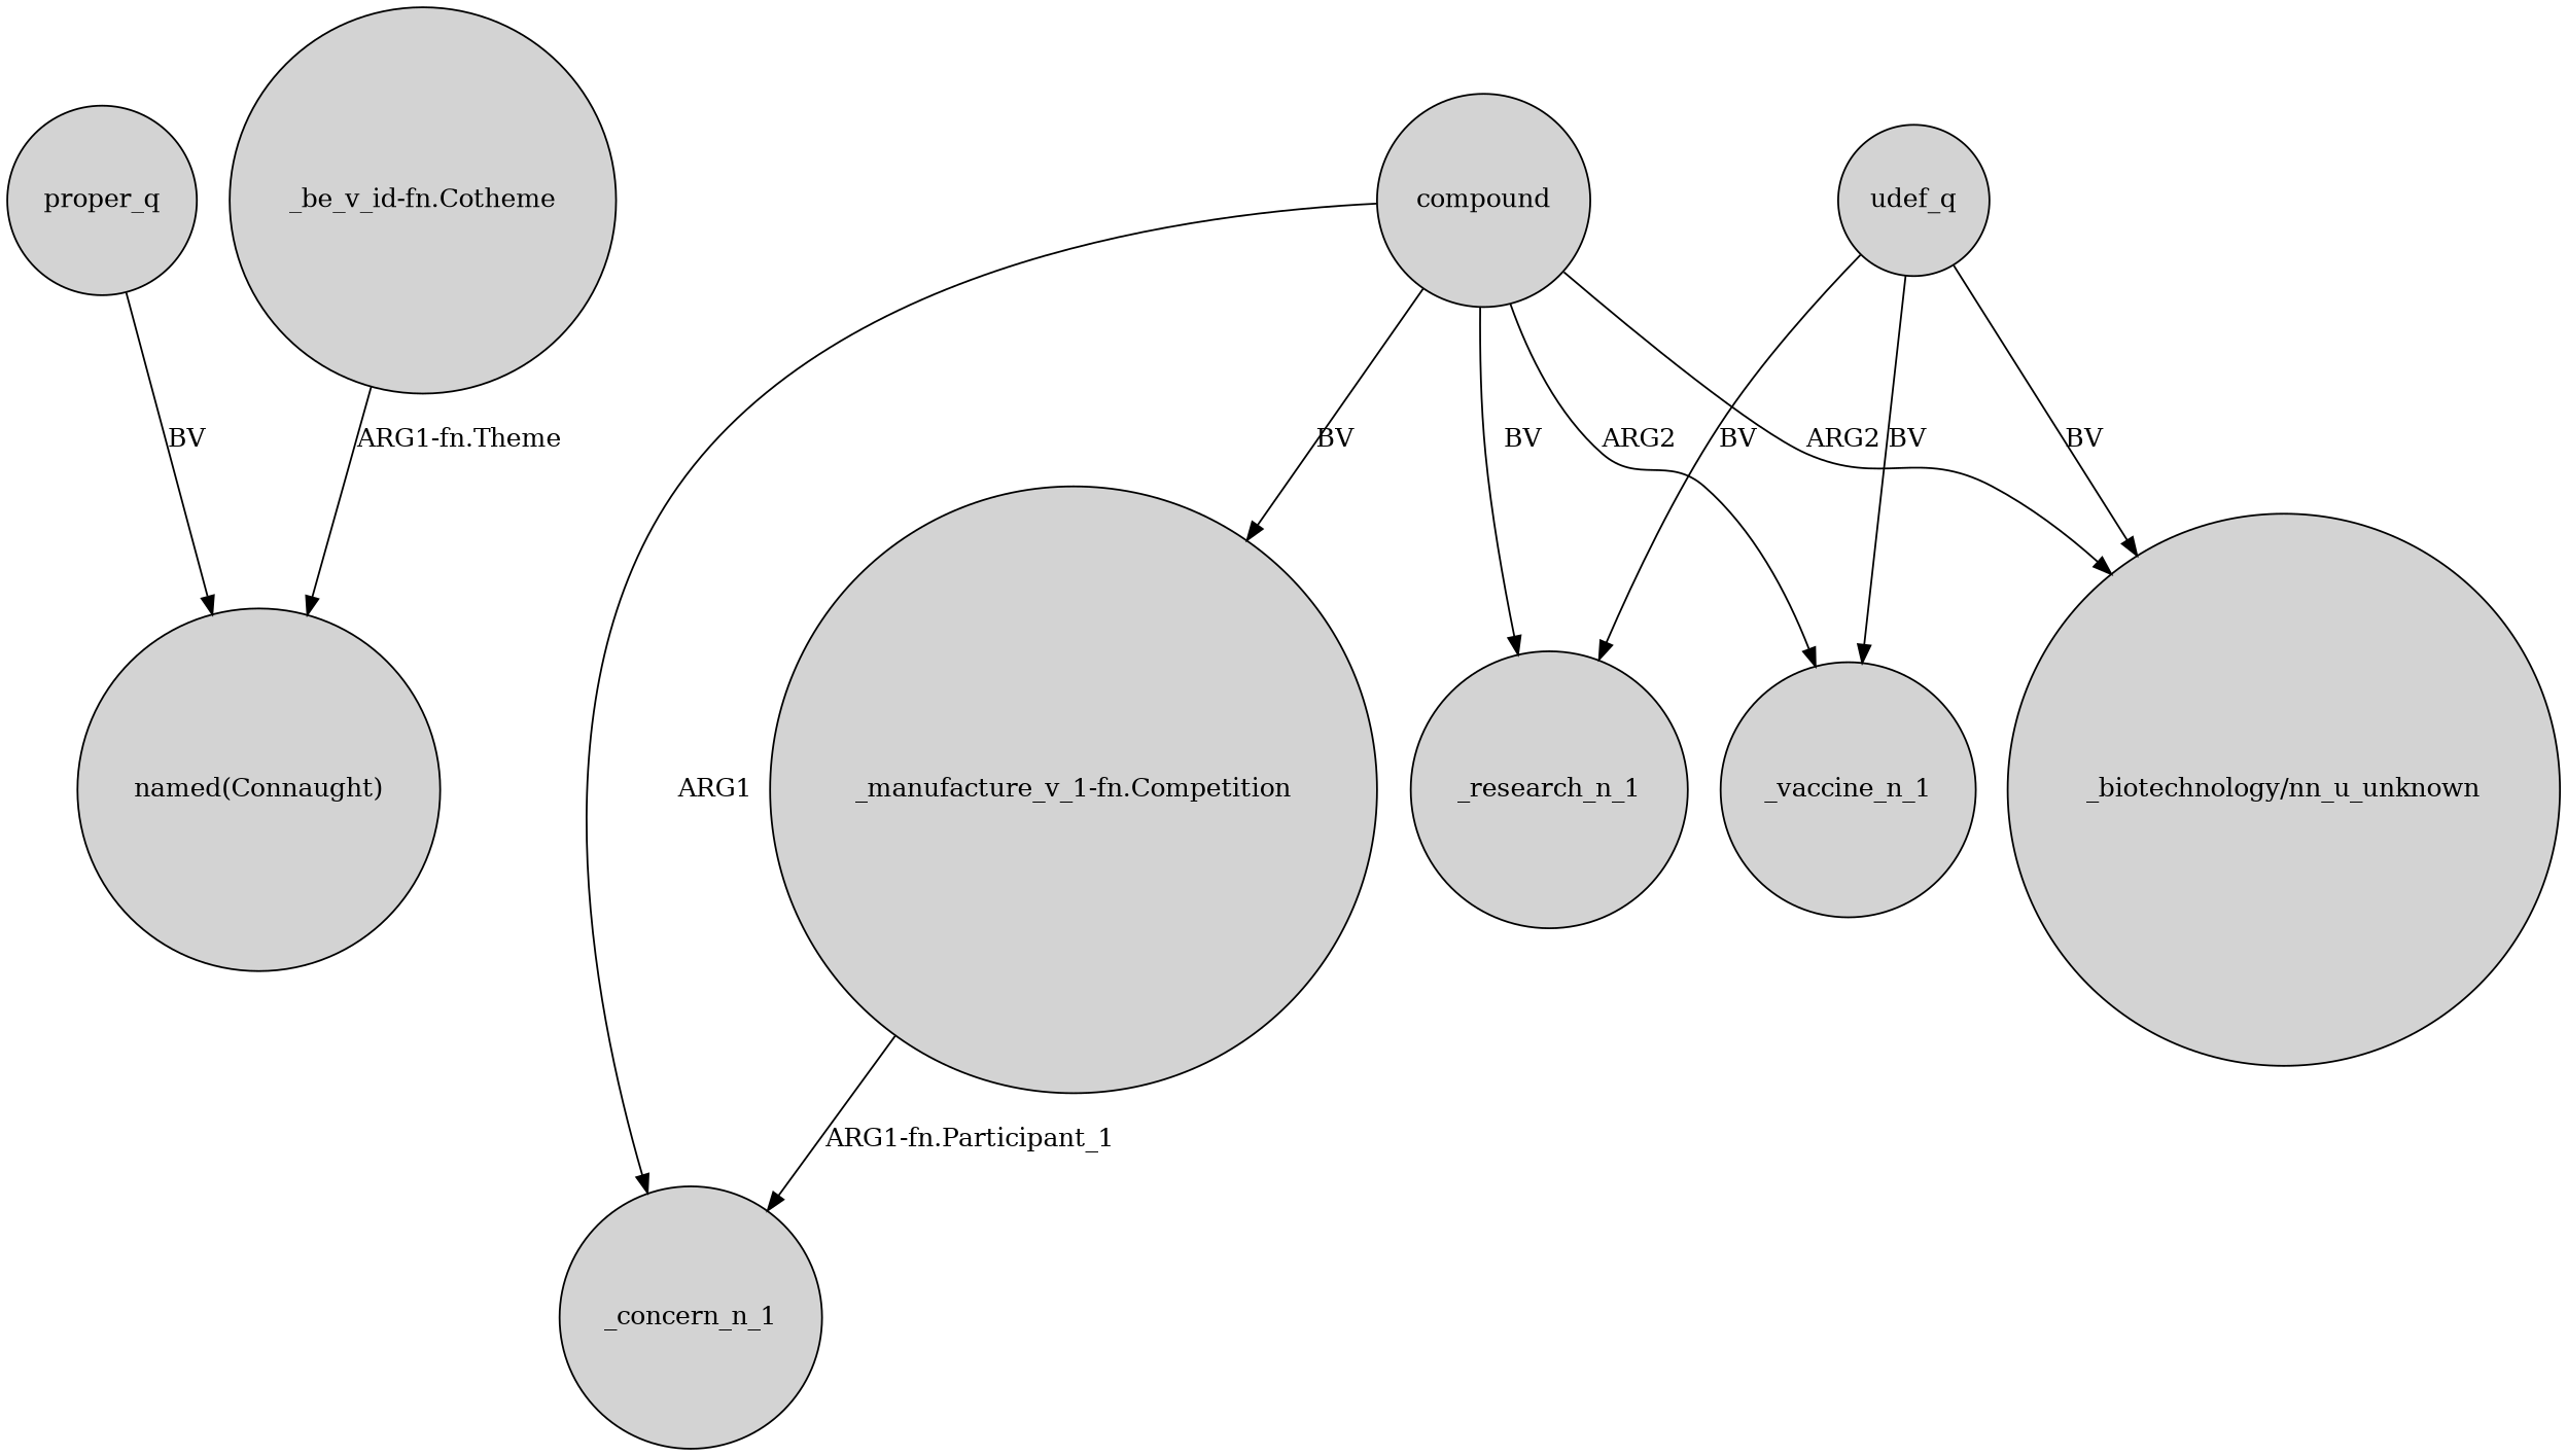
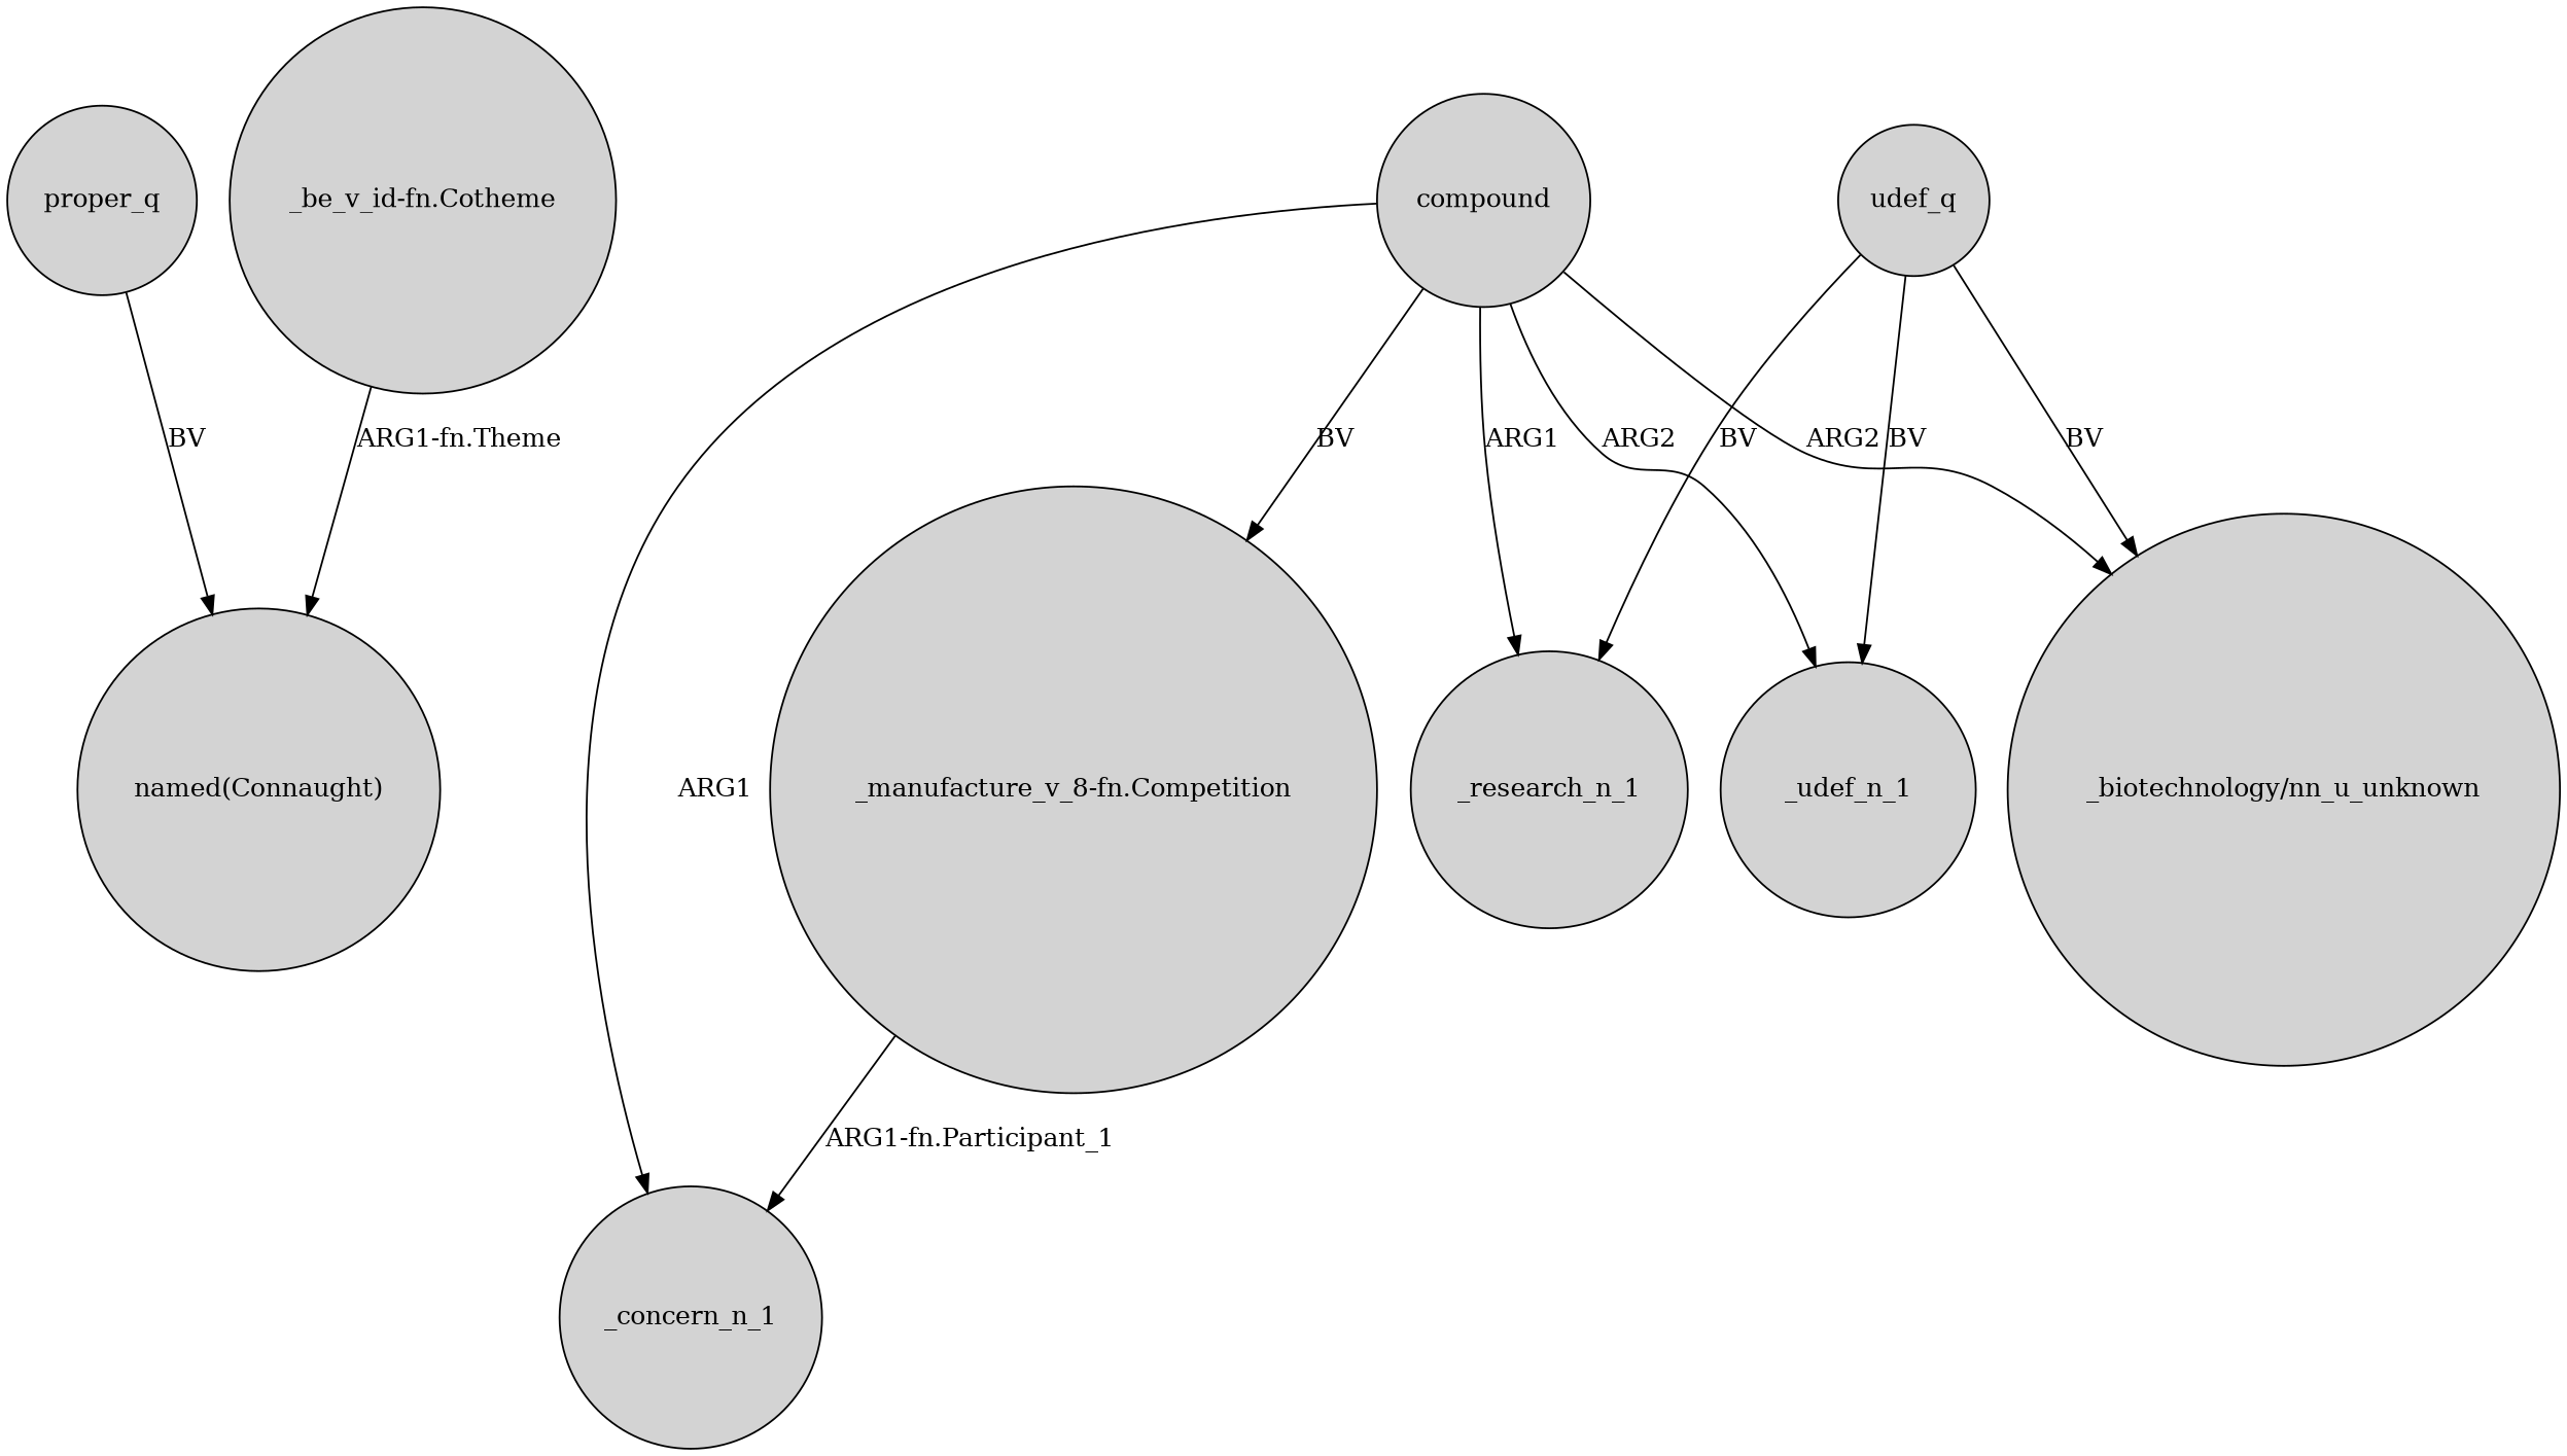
  digraph {
    node [shape=circle style=filled]
    proper_q
    "named(Connaught)"
    "_be_v_id-fn.Cotheme"
    compound
    _concern_n_1
    _research_n_1
-   _vaccine_n_1
+   _vaccine_n_1 [label=_udef_n_1]
    "_biotechnology/nn_u_unknown"
-   "_manufacture_v_1-fn.Competition"
+   "_manufacture_v_1-fn.Competition" [label="_manufacture_v_8-fn.Competition"]
    udef_q
    proper_q -> "named(Connaught)" [label=BV]
    "_be_v_id-fn.Cotheme" -> "named(Connaught)" [label="ARG1-fn.Theme"]
    compound -> _concern_n_1 [label=ARG1]
-   compound -> _research_n_1 [label=BV]
+   compound -> _research_n_1 [label=ARG1]
    compound -> _vaccine_n_1 [label=ARG2]
    compound -> "_biotechnology/nn_u_unknown" [label=ARG2]
    compound -> "_manufacture_v_1-fn.Competition" [label=BV]
    "_manufacture_v_1-fn.Competition" -> _concern_n_1 [label="ARG1-fn.Participant_1"]
    udef_q -> _research_n_1 [label=BV]
    udef_q -> _vaccine_n_1 [label=BV]
    udef_q -> "_biotechnology/nn_u_unknown" [label=BV]
  }
